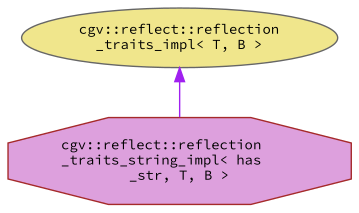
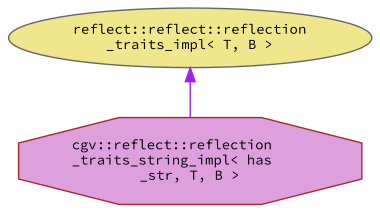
  digraph {
    fontname="Source Code Pro"
    node [fontname="Source Code Pro" fontsize=10 style=filled]
    n1 [color=brown fillcolor=plum fontcolor=black height=0.2 label="cgv::reflect::reflection\l_traits_string_impl\< has\l_str, T, B \>" shape=octagon width=0.4]
-   n2 [color=gray40 height=0.2 label="cgv::reflect::reflection\l_traits_impl\< T, B \>" shape=ellipse width=0.4 fillcolor=khaki]
+   n2 [color=gray40 height=0.2 label="reflect::reflect::reflection\l_traits_impl\< T, B \>" shape=ellipse width=0.4 fillcolor=khaki]
    n2 -> n1 [color=purple dir=back fontname="Source Code Pro" fontsize=10 labelfontname=Helvetica labelfontsize=10 style=solid]
  }
